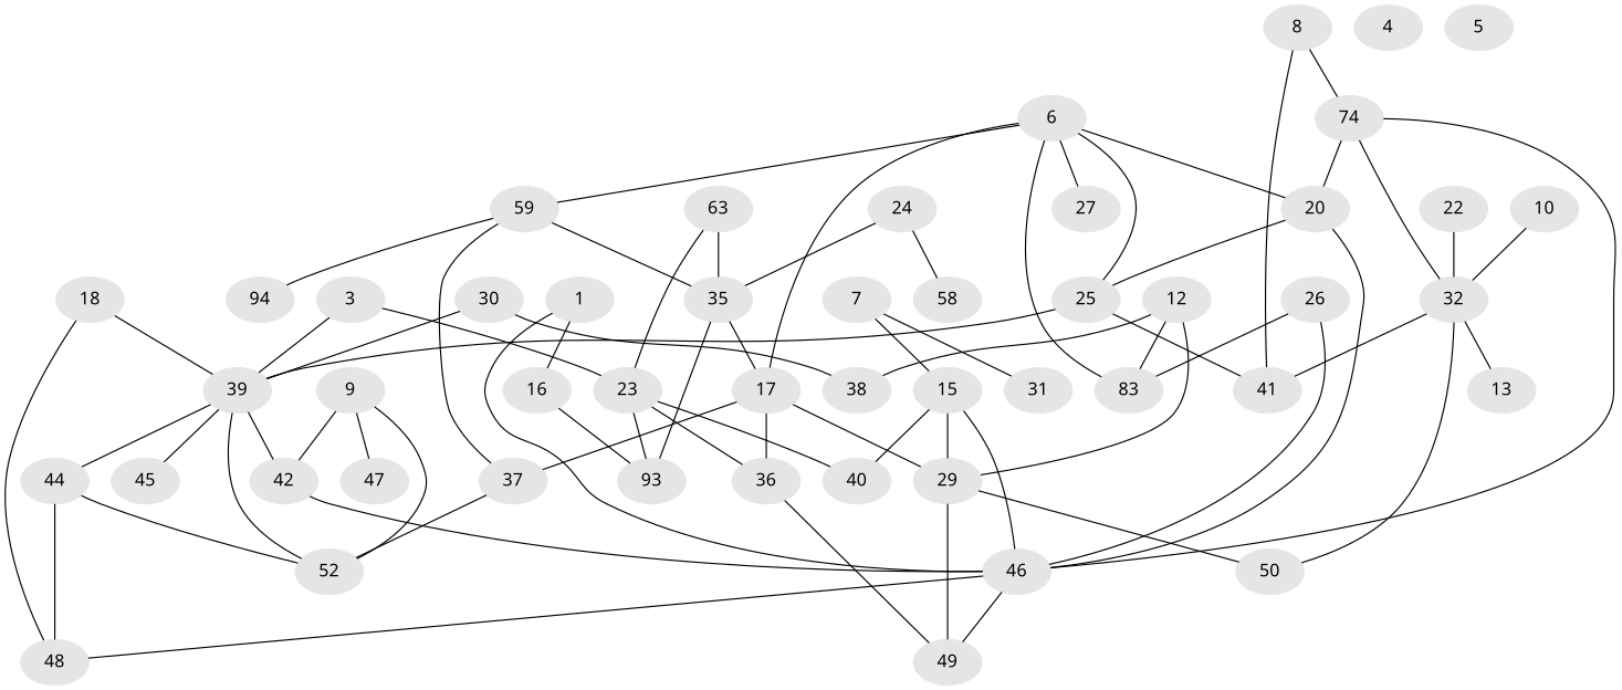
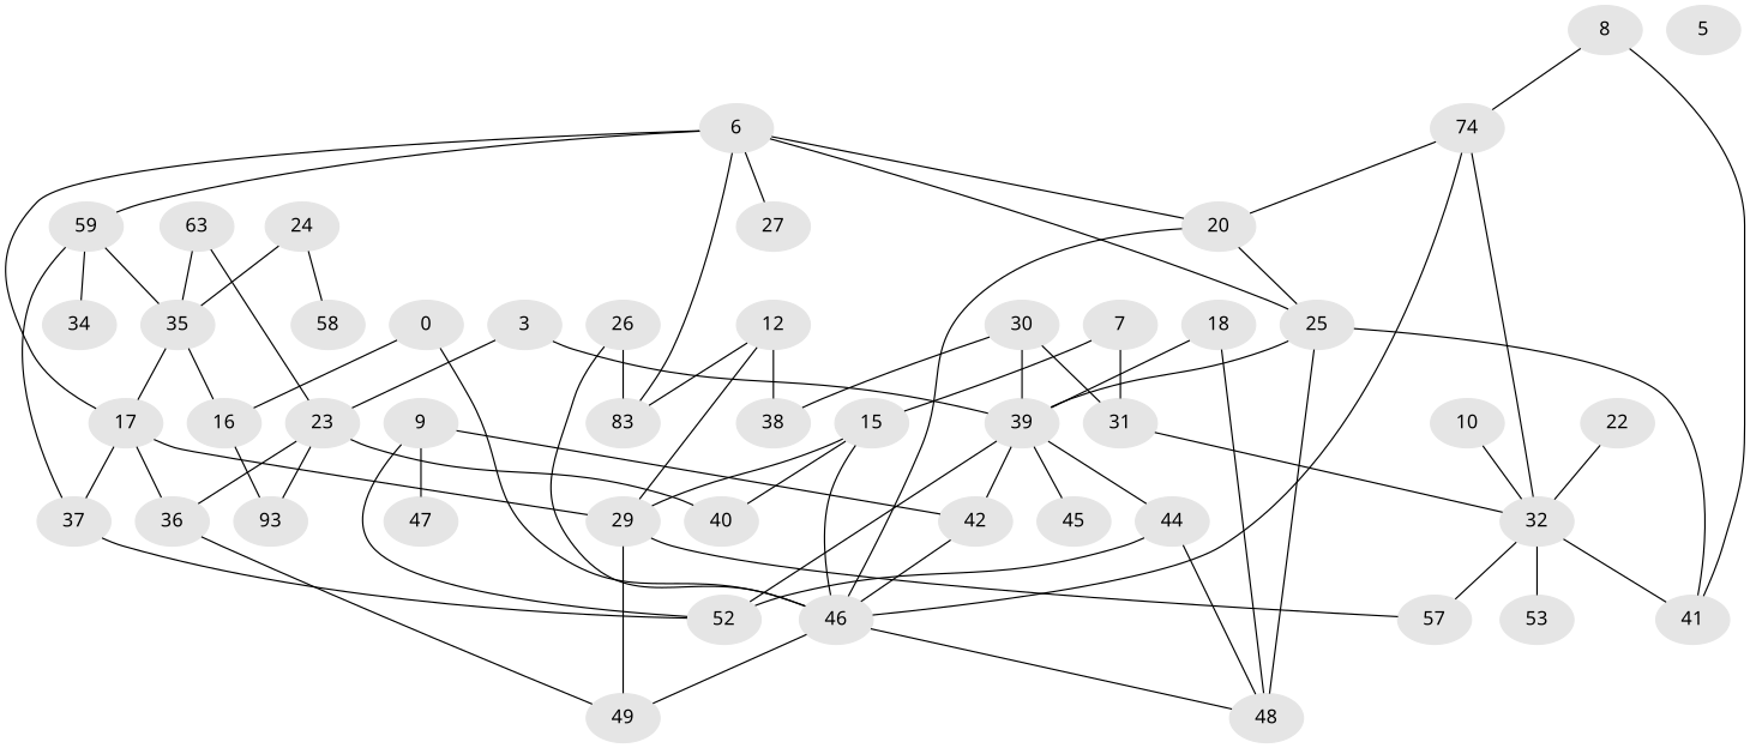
  graph {
    fontname="Noto Sans"
    node [color=gray90 fontname="Noto Sans" style=filled]
    edge [fontname="Noto Sans"]
-   1
+   1 [label=0]
    16
    46
    n4 [label=93]
    29
    49
-   50
+   50 [label=57]
    3
    23
    39
    20
    25
    36
    40
    42
    52
    44
    45
-   4
    5
    6
    17
    n23 [label=59]
    27
    n25 [label=83]
    37
    35
-   34 [label=94]
+   34
    48
    41
    7
    15
    31
    32
    n35 [label=74]
    8
    9
    47
    10
-   53 [label=13]
+   53
    12
    38
    n43 [label=63]
    18
    30
    22
    24
    n48 [label=58]
    26
    1 -- 16
    1 -- 46
    16 -- n4
    46 -- 49
    46 -- 48
    29 -- 49
    29 -- 50
    3 -- 23
    3 -- 39
    23 -- n4
    23 -- 36
    23 -- 40
    39 -- 42
    39 -- 52
    39 -- 44
    39 -- 45
    20 -- 46
    20 -- 25
    25 -- 39
+   25 -- 48
    25 -- 41
    36 -- 49
    42 -- 46
    44 -- 52
    44 -- 48
    6 -- 20
    6 -- 25
    6 -- 17
    6 -- n23
    6 -- 27
    6 -- n25
    17 -- 29
    17 -- 36
    17 -- 37
    n23 -- 37
    n23 -- 35
    n23 -- 34
    37 -- 52
-   35 -- n4
+   35 -- 16
    35 -- 17
    7 -- 15
    7 -- 31
    15 -- 46
    15 -- 29
    15 -- 40
+   31 -- 32
    32 -- 50
    32 -- 41
    32 -- 53
    n35 -- 46
    n35 -- 20
    n35 -- 32
    8 -- 41
    8 -- n35
    9 -- 42
    9 -- 52
    9 -- 47
    10 -- 32
    12 -- 29
    12 -- n25
    12 -- 38
    n43 -- 23
    n43 -- 35
    18 -- 39
    18 -- 48
    30 -- 39
+   30 -- 31
    30 -- 38
    22 -- 32
    24 -- 35
    24 -- n48
    26 -- 46
    26 -- n25
  }
